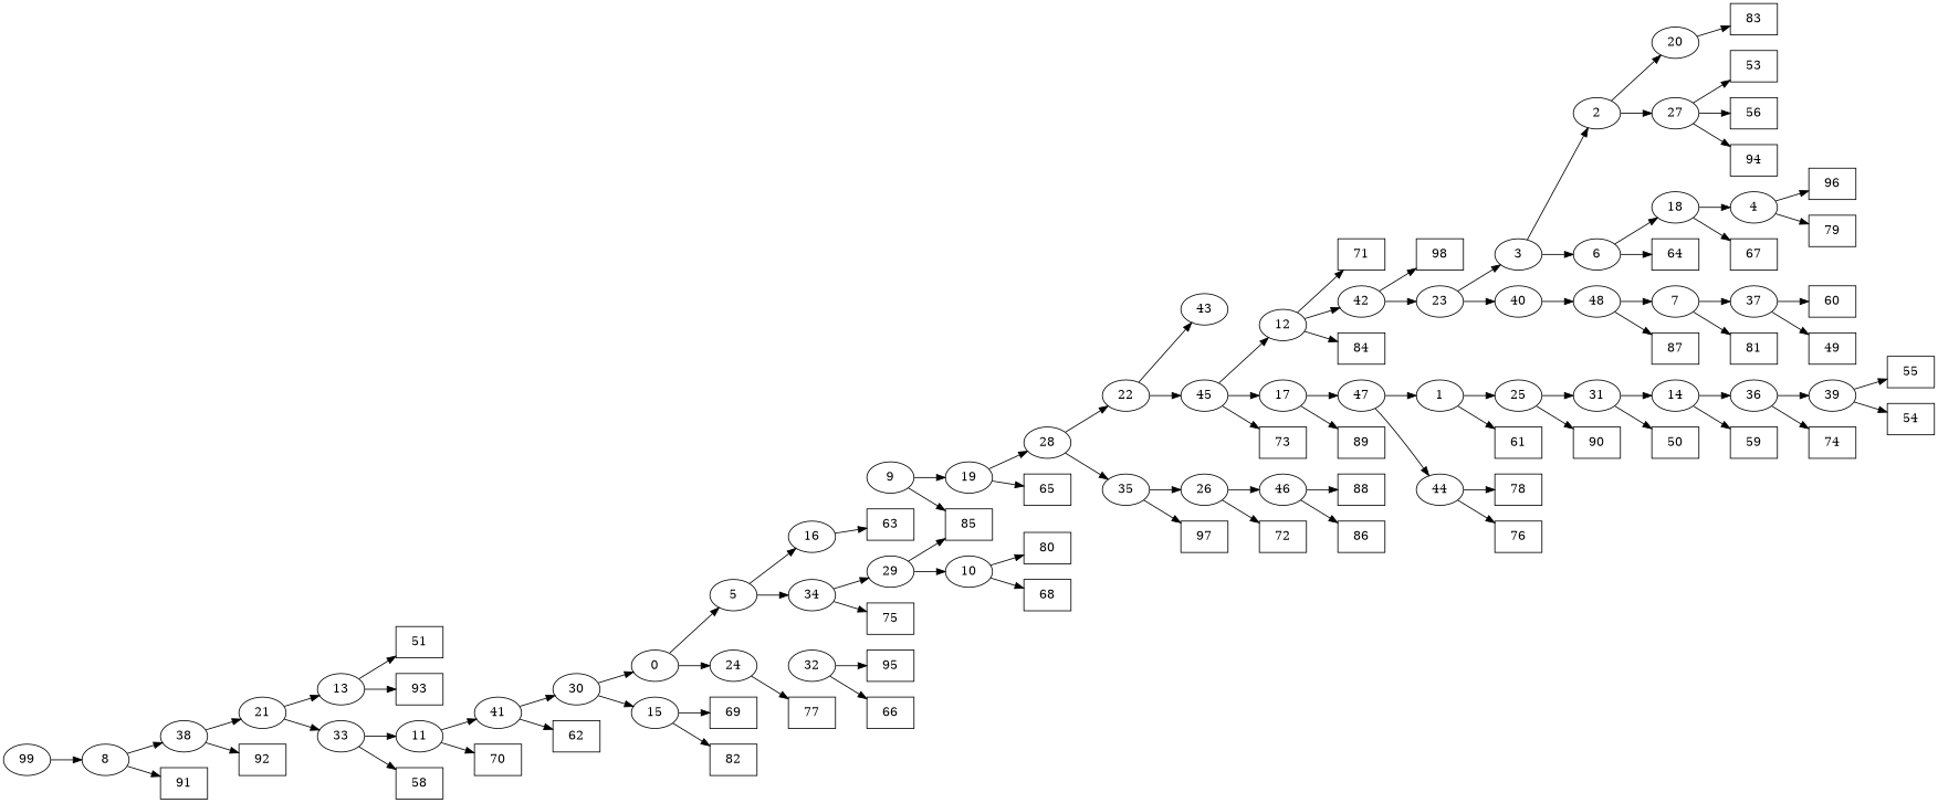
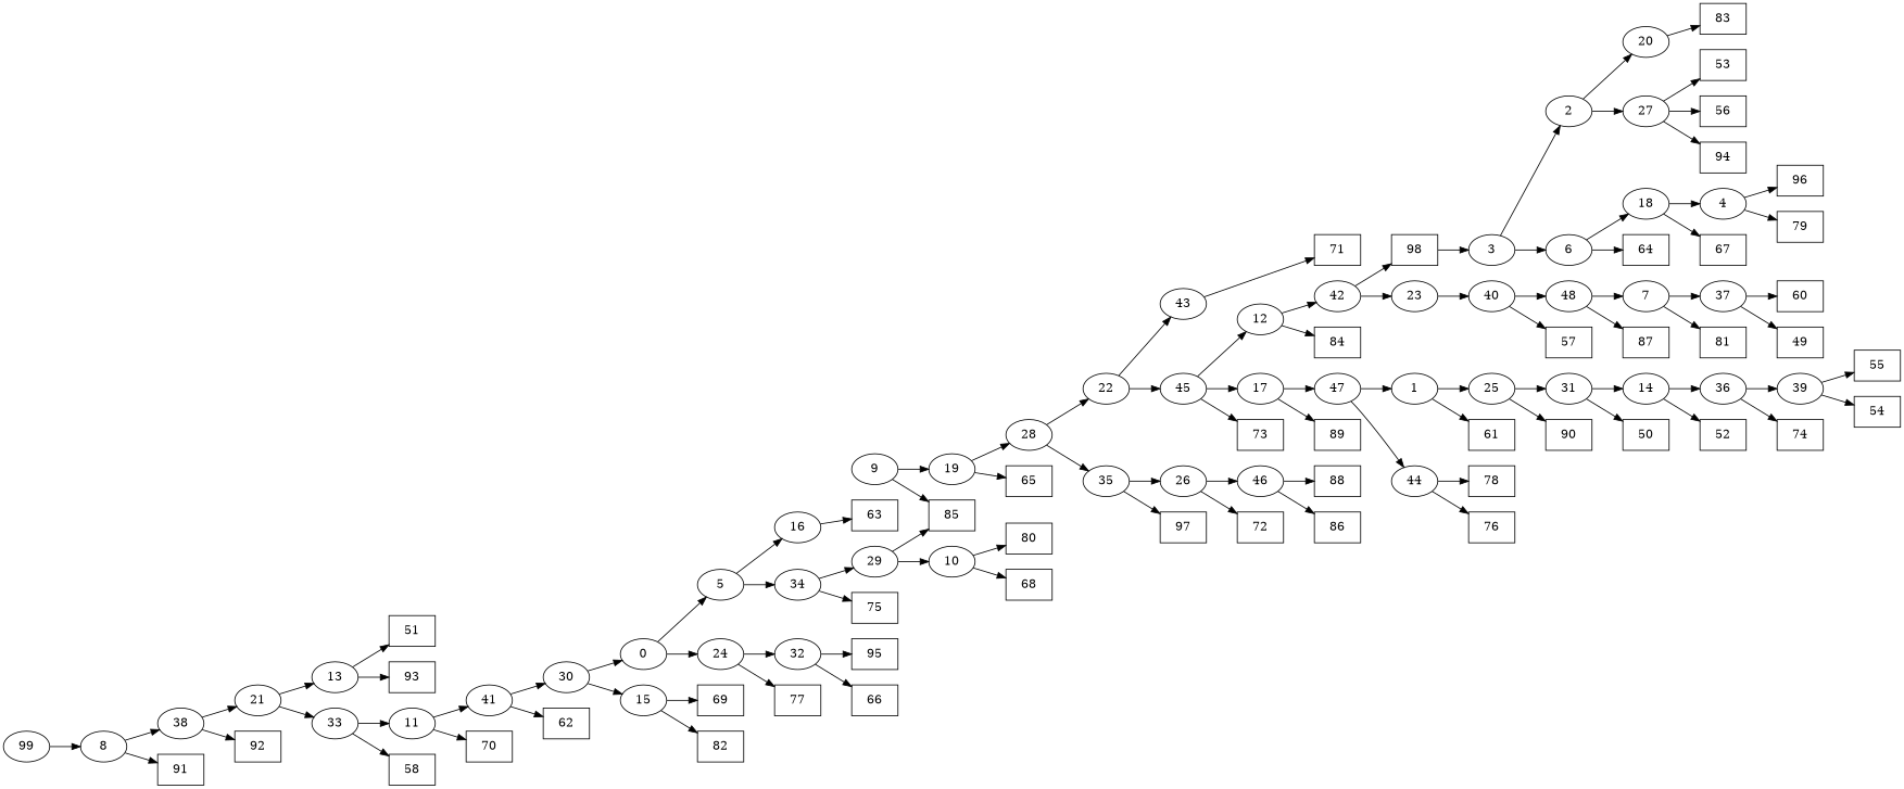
  digraph {
    rankdir=LR
    n1 [label=0]
    n2 [label=5]
    n3 [label=24]
    n4 [label=16]
    n5 [label=34]
    n6 [label=32]
    n7 [label=77 shape=box]
    n8 [label=1]
    n9 [label=25]
    n10 [label=61 shape=box]
    n11 [label=31]
    n12 [label=90 shape=box]
    n13 [label=2]
    n14 [label=20]
    n15 [label=27]
    n16 [label=83 shape=box]
    n17 [label=53 shape=box]
    n18 [label=56 shape=box]
    n19 [label=94 shape=box]
    n20 [label=3]
    n21 [label=6]
    n22 [label=18]
    n23 [label=64 shape=box]
    n24 [label=4]
    n25 [label=96 shape=box]
    n26 [label=79 shape=box]
    n27 [label=63 shape=box]
    n28 [label=29]
    n29 [label=75 shape=box]
    n30 [label=67 shape=box]
    n31 [label=7]
    n32 [label=37]
    n33 [label=81 shape=box]
    n34 [label=60 shape=box]
    n35 [label=49 shape=box]
    n36 [label=8]
    n37 [label=38]
    n38 [label=91 shape=box]
    n39 [label=21]
    n40 [label=92 shape=box]
    n41 [label=9]
    n42 [label=19]
    n43 [label=85 shape=box]
    n44 [label=28]
    n45 [label=65 shape=box]
    n46 [label=10]
    n47 [label=80 shape=box]
    n48 [label=68 shape=box]
    n49 [label=11]
    n50 [label=41]
    n51 [label=70 shape=box]
    n52 [label=30]
    n53 [label=62 shape=box]
    n54 [label=12]
    n55 [label=42]
    n56 [label=84 shape=box]
    n57 [label=23]
    n58 [label=98 shape=box]
    n59 [label=13]
    n60 [label=51 shape=box]
    n61 [label=93 shape=box]
    n62 [label=14]
    n63 [label=36]
-   n64 [label=59 shape=box]
+   n64 [label=52 shape=box]
    n65 [label=39]
    n66 [label=74 shape=box]
    n67 [label=15]
    n68 [label=69 shape=box]
    n69 [label=82 shape=box]
    n70 [label=17]
    n71 [label=47]
    n72 [label=89 shape=box]
    n73 [label=44]
    n74 [label=22]
    n75 [label=35]
    n76 [label=33]
    n77 [label=58 shape=box]
    n78 [label=43]
    n79 [label=45]
    n80 [label=71 shape=box]
    n81 [label=73 shape=box]
    n82 [label=40]
    n83 [label=48]
+   n84 [label=57 shape=box]
    n85 [label=95 shape=box]
    n86 [label=66 shape=box]
    n87 [label=50 shape=box]
    n88 [label=26]
    n89 [label=46]
    n90 [label=72 shape=box]
    n91 [label=88 shape=box]
    n92 [label=86 shape=box]
    n93 [label=97 shape=box]
    n94 [label=55 shape=box]
    n95 [label=54 shape=box]
    n96 [label=87 shape=box]
    n97 [label=78 shape=box]
    n98 [label=76 shape=box]
    n99 [label=99]
    n1 -> n2
    n1 -> n3
    n2 -> n4
    n2 -> n5
+   n3 -> n6
    n3 -> n7
    n4 -> n27
    n5 -> n28
    n5 -> n29
    n6 -> n85
    n6 -> n86
    n8 -> n9
    n8 -> n10
    n9 -> n11
    n9 -> n12
    n11 -> n62
    n11 -> n87
    n13 -> n14
    n13 -> n15
    n14 -> n16
    n15 -> n17
    n15 -> n18
    n15 -> n19
    n20 -> n13
    n20 -> n21
    n21 -> n22
    n21 -> n23
    n22 -> n24
    n22 -> n30
    n24 -> n25
    n24 -> n26
    n28 -> n43
    n28 -> n46
    n31 -> n32
    n31 -> n33
    n32 -> n34
    n32 -> n35
    n36 -> n37
    n36 -> n38
    n37 -> n39
    n37 -> n40
    n39 -> n59
    n39 -> n76
    n41 -> n42
    n41 -> n43
    n42 -> n44
    n42 -> n45
    n44 -> n74
    n44 -> n75
    n46 -> n47
    n46 -> n48
    n49 -> n50
    n49 -> n51
    n50 -> n52
    n50 -> n53
    n52 -> n1
    n52 -> n67
    n54 -> n55
    n54 -> n56
    n55 -> n57
    n55 -> n58
-   n57 -> n20
+   n58 -> n20
    n57 -> n82
    n59 -> n60
    n59 -> n61
    n62 -> n63
    n62 -> n64
    n63 -> n65
    n63 -> n66
    n65 -> n94
    n65 -> n95
    n67 -> n68
    n67 -> n69
    n70 -> n71
    n70 -> n72
    n71 -> n8
    n71 -> n73
    n73 -> n97
    n73 -> n98
    n74 -> n78
    n74 -> n79
    n75 -> n88
    n75 -> n93
    n76 -> n49
    n76 -> n77
-   n54 -> n80
+   n78 -> n80
    n79 -> n54
    n79 -> n70
    n79 -> n81
    n82 -> n83
+   n82 -> n84
    n83 -> n31
    n83 -> n96
    n88 -> n89
    n88 -> n90
    n89 -> n91
    n89 -> n92
    n99 -> n36
  }
